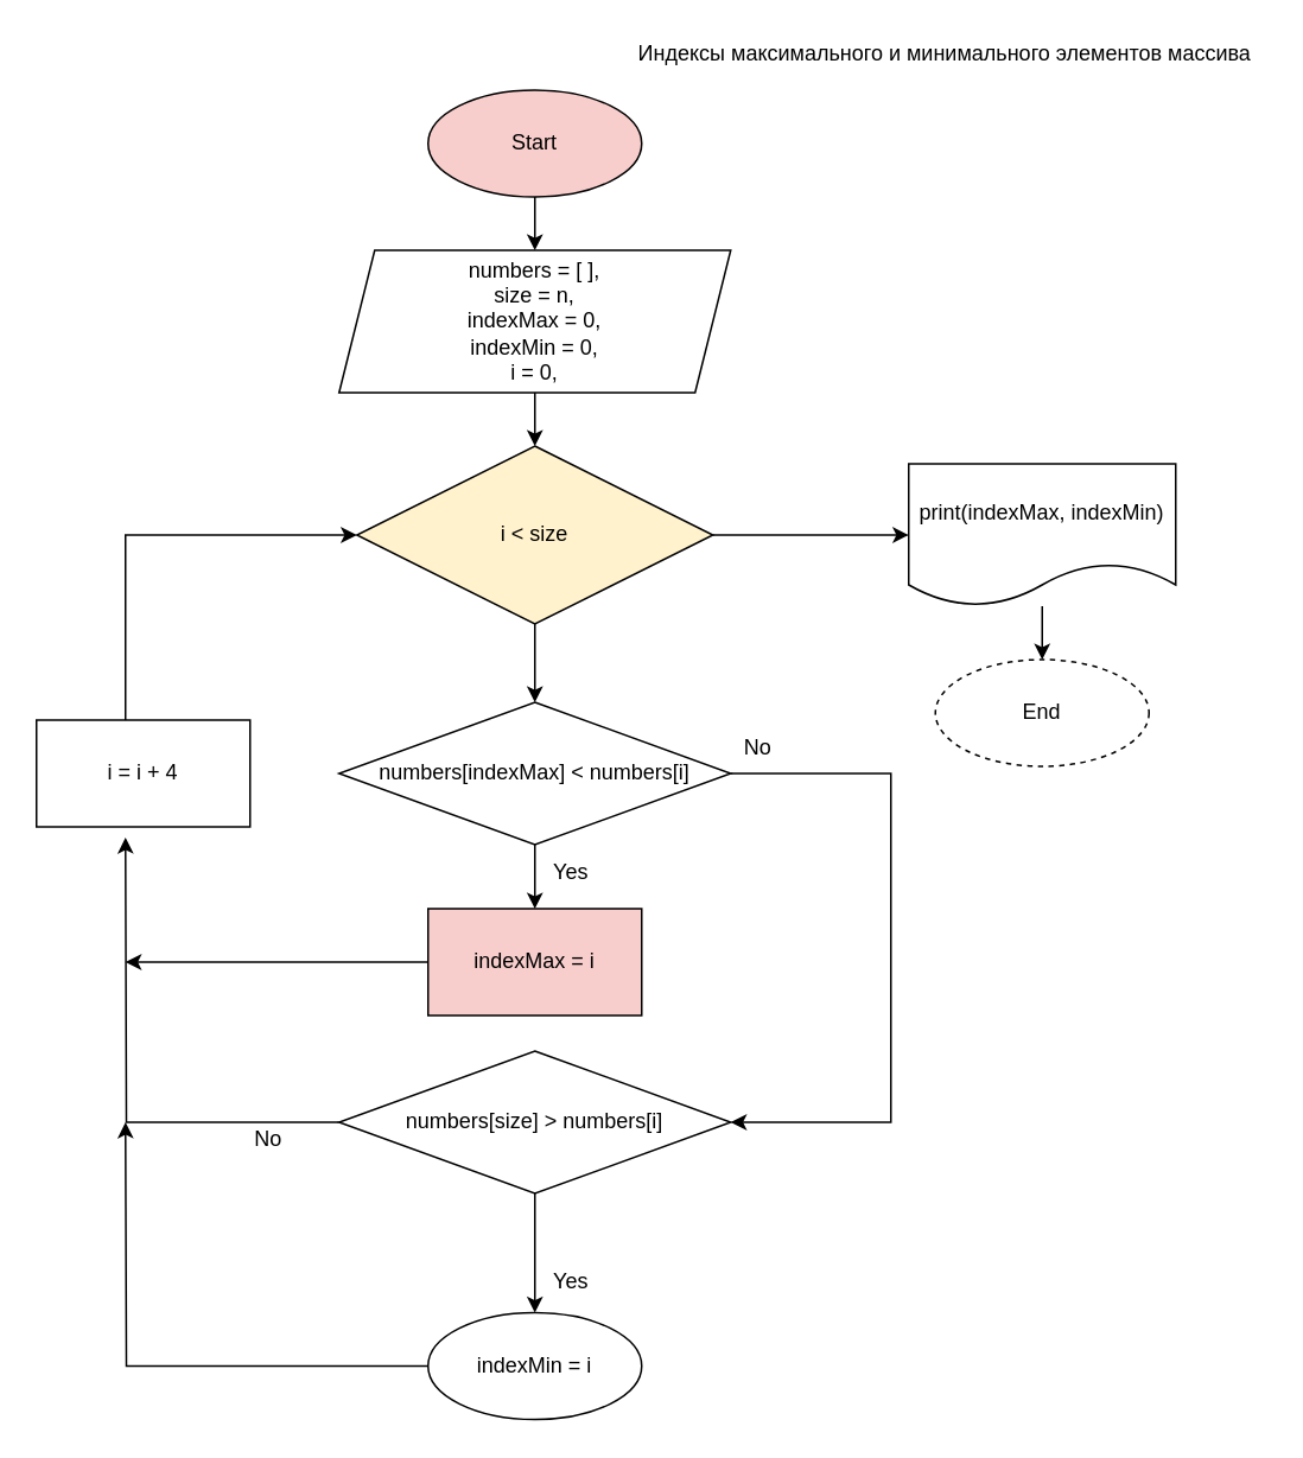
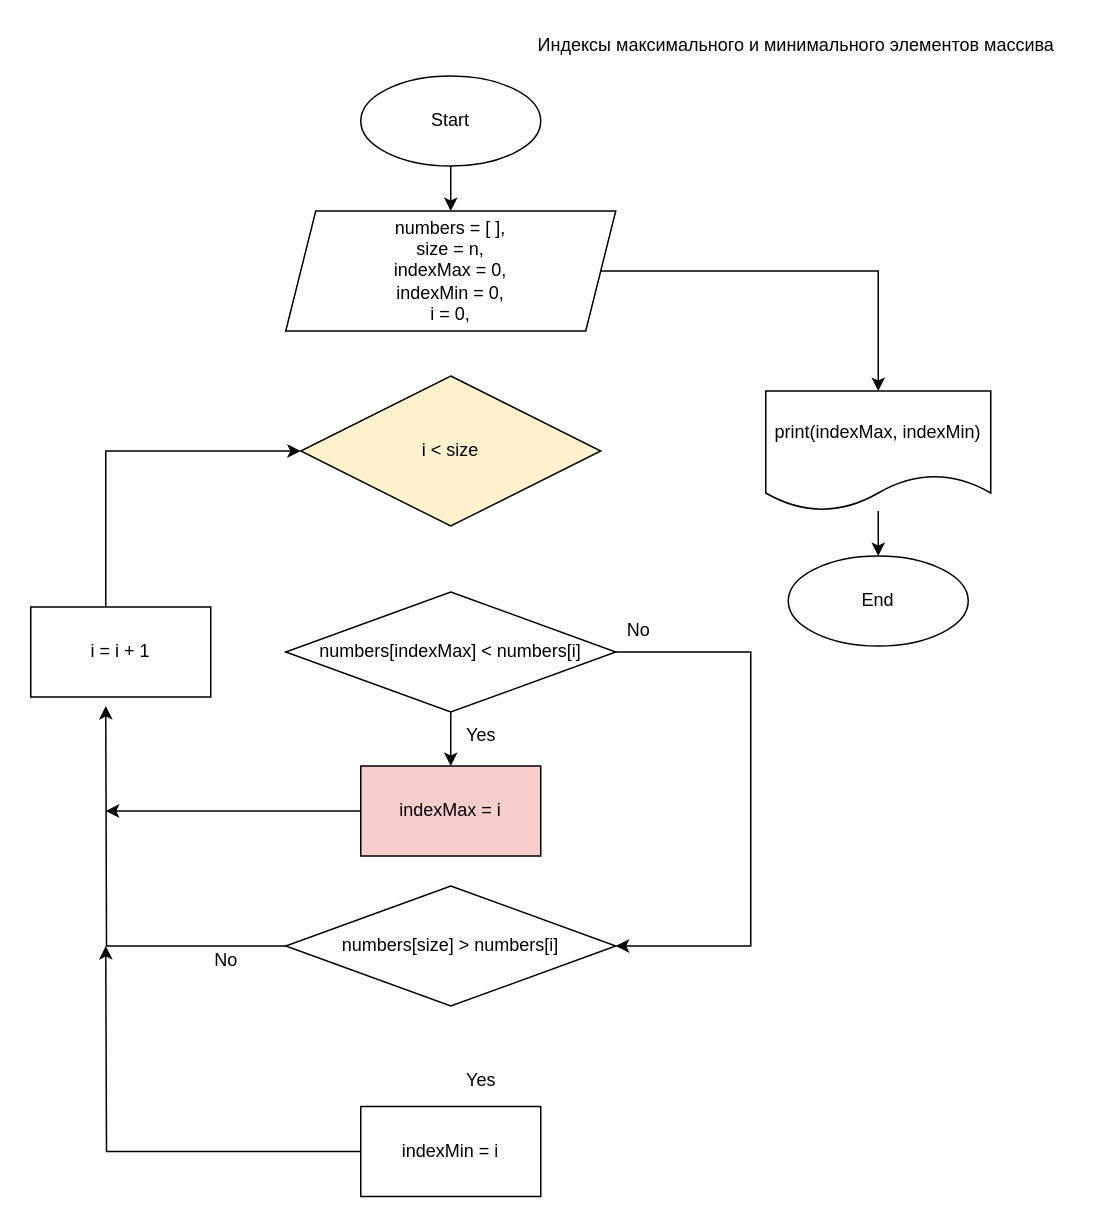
  <mxCell id="0" />
  <mxCell id="1" parent="0" />
  <mxCell id="2" style="edgeStyle=orthogonalEdgeStyle;rounded=0;orthogonalLoop=1;jettySize=auto;html=1;entryX=0;entryY=0.5;entryDx=0;entryDy=0;" edge="1" parent="1" source="3" target="10"><mxGeometry relative="1" as="geometry"><Array as="points"><mxPoint x="70" y="300" /></Array></mxGeometry></mxCell>
- <mxCell id="3" value="i = i + 4" style="whiteSpace=wrap;html=1;" vertex="1" parent="1"><mxGeometry y="404" width="120" height="60" as="geometry" x="20" /></mxCell>
+ <mxCell id="3" value="i = i + 1" style="whiteSpace=wrap;html=1;" vertex="1" parent="1"><mxGeometry y="404" width="120" height="60" as="geometry" x="20" /></mxCell>
  <mxCell id="4" value="" style="edgeStyle=orthogonalEdgeStyle;rounded=0;orthogonalLoop=1;jettySize=auto;html=1;" edge="1" parent="1" source="5" target="7"><mxGeometry relative="1" as="geometry" /></mxCell>
- <mxCell id="5" value="Start" style="ellipse;whiteSpace=wrap;html=1;fillColor=#f8cecc;" vertex="1" parent="1"><mxGeometry x="240" y="50" width="120" height="60" as="geometry" /></mxCell>
- <mxCell id="6" value="" style="edgeStyle=orthogonalEdgeStyle;rounded=0;orthogonalLoop=1;jettySize=auto;html=1;" edge="1" parent="1" source="7" target="10"><mxGeometry relative="1" as="geometry" /></mxCell>
+ <mxCell id="5" value="Start" style="ellipse;whiteSpace=wrap;html=1;" vertex="1" parent="1"><mxGeometry x="240" y="50" width="120" height="60" as="geometry" /></mxCell>
+ <mxCell id="6" value="" style="edgeStyle=orthogonalEdgeStyle;rounded=0;orthogonalLoop=1;jettySize=auto;html=1;" edge="1" parent="1" source="7" target="12"><mxGeometry relative="1" as="geometry" /></mxCell>
  <mxCell id="7" value="numbers = [ ],&lt;br&gt;size = n,&lt;br&gt;indexMax = 0,&lt;br&gt;indexMin = 0,&lt;br&gt;i = 0," style="shape=parallelogram;perimeter=parallelogramPerimeter;whiteSpace=wrap;html=1;fixedSize=1;" vertex="1" parent="1"><mxGeometry x="190" y="140" width="220" height="80" as="geometry" /></mxCell>
- <mxCell id="8" value="" style="edgeStyle=orthogonalEdgeStyle;rounded=0;orthogonalLoop=1;jettySize=auto;html=1;" edge="1" parent="1" source="10" target="12"><mxGeometry relative="1" as="geometry" /></mxCell>
- <mxCell id="9" value="" style="edgeStyle=orthogonalEdgeStyle;rounded=0;orthogonalLoop=1;jettySize=auto;html=1;" edge="1" parent="1" source="10" target="16"><mxGeometry relative="1" as="geometry" /></mxCell>
  <mxCell id="10" value="i &amp;lt; size" style="rhombus;whiteSpace=wrap;html=1;fillColor=#fff2cc;" vertex="1" parent="1"><mxGeometry x="200" y="250" width="200" height="100" as="geometry" /></mxCell>
  <mxCell id="11" value="" style="edgeStyle=orthogonalEdgeStyle;rounded=0;orthogonalLoop=1;jettySize=auto;html=1;" edge="1" parent="1" source="12" target="13"><mxGeometry relative="1" as="geometry" /></mxCell>
  <mxCell id="12" value="print(indexMax, indexMin)" style="shape=document;whiteSpace=wrap;html=1;boundedLbl=1;" vertex="1" parent="1"><mxGeometry x="510" y="260" width="150" height="80" as="geometry" /></mxCell>
- <mxCell id="13" value="End" style="ellipse;whiteSpace=wrap;html=1;dashed=1;" vertex="1" parent="1"><mxGeometry x="525" y="370" width="120" height="60" as="geometry" /></mxCell>
+ <mxCell id="13" value="End" style="ellipse;whiteSpace=wrap;html=1;" vertex="1" parent="1"><mxGeometry x="525" y="370" width="120" height="60" as="geometry" /></mxCell>
  <mxCell id="14" value="" style="edgeStyle=orthogonalEdgeStyle;rounded=0;orthogonalLoop=1;jettySize=auto;html=1;" edge="1" parent="1" source="16" target="24"><mxGeometry relative="1" as="geometry" /></mxCell>
  <mxCell id="15" style="edgeStyle=orthogonalEdgeStyle;rounded=0;orthogonalLoop=1;jettySize=auto;html=1;" edge="1" parent="1" source="16" target="20"><mxGeometry relative="1" as="geometry"><Array as="points"><mxPoint x="500" y="434" /><mxPoint x="500" y="630" /></Array></mxGeometry></mxCell>
  <mxCell id="16" value="numbers[indexMax] &amp;lt; numbers[i]" style="rhombus;whiteSpace=wrap;html=1;" vertex="1" parent="1"><mxGeometry x="190" y="394" width="220" height="80" as="geometry" /></mxCell>
  <mxCell id="17" value="No" style="text;html=1;align=center;verticalAlign=middle;resizable=0;points=[];autosize=1;strokeColor=none;fillColor=none;" vertex="1" parent="1"><mxGeometry x="410" y="410" width="30" height="20" as="geometry" /></mxCell>
- <mxCell id="18" value="" style="edgeStyle=orthogonalEdgeStyle;rounded=0;orthogonalLoop=1;jettySize=auto;html=1;" edge="1" parent="1" source="20" target="22"><mxGeometry relative="1" as="geometry" /></mxCell>
  <mxCell id="19" style="edgeStyle=orthogonalEdgeStyle;rounded=0;orthogonalLoop=1;jettySize=auto;html=1;" edge="1" parent="1" source="20"><mxGeometry relative="1" as="geometry"><mxPoint x="70" y="470" as="targetPoint" /></mxGeometry></mxCell>
  <mxCell id="20" value="numbers[size] &amp;gt; numbers[i]" style="rhombus;whiteSpace=wrap;html=1;" vertex="1" parent="1"><mxGeometry x="190" y="590" width="220" height="80" as="geometry" /></mxCell>
  <mxCell id="21" style="edgeStyle=orthogonalEdgeStyle;rounded=0;orthogonalLoop=1;jettySize=auto;html=1;" edge="1" parent="1" source="22"><mxGeometry relative="1" as="geometry"><mxPoint x="70" y="630" as="targetPoint" /></mxGeometry></mxCell>
- <mxCell id="22" value="indexMin = i" style="ellipse;whiteSpace=wrap;html=1;" vertex="1" parent="1"><mxGeometry x="240" y="737" width="120" height="60" as="geometry" /></mxCell>
+ <mxCell id="22" value="indexMin = i" style="whiteSpace=wrap;html=1;" vertex="1" parent="1"><mxGeometry x="240" y="737" width="120" height="60" as="geometry" /></mxCell>
  <mxCell id="23" style="edgeStyle=orthogonalEdgeStyle;rounded=0;orthogonalLoop=1;jettySize=auto;html=1;" edge="1" parent="1" source="24"><mxGeometry relative="1" as="geometry"><mxPoint x="70" y="540" as="targetPoint" /></mxGeometry></mxCell>
  <mxCell id="24" value="indexMax = i" style="whiteSpace=wrap;html=1;fillColor=#f8cecc;" vertex="1" parent="1"><mxGeometry x="240" y="510" width="120" height="60" as="geometry" /></mxCell>
  <mxCell id="25" value="Yes" style="text;html=1;align=center;verticalAlign=middle;resizable=0;points=[];autosize=1;strokeColor=none;fillColor=none;" vertex="1" parent="1"><mxGeometry x="300" y="480" width="40" height="20" as="geometry" /></mxCell>
  <mxCell id="26" value="Yes" style="text;html=1;align=center;verticalAlign=middle;resizable=0;points=[];autosize=1;strokeColor=none;fillColor=none;" vertex="1" parent="1"><mxGeometry x="300" y="710" width="40" height="20" as="geometry" /></mxCell>
  <mxCell id="27" value="No" style="text;html=1;align=center;verticalAlign=middle;resizable=0;points=[];autosize=1;strokeColor=none;fillColor=none;" vertex="1" parent="1"><mxGeometry x="135" y="630" width="30" height="20" as="geometry" /></mxCell>
  <mxCell id="28" value="Индексы максимального и минимального элементов массива" style="text;html=1;align=center;verticalAlign=middle;resizable=0;points=[];autosize=1;strokeColor=none;fillColor=none;" vertex="1" parent="1"><mxGeometry x="350" y="20" width="360" height="20" as="geometry" /></mxCell>
